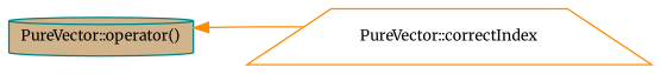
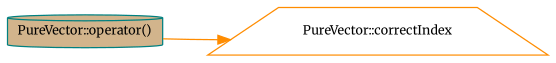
  digraph {
    rankdir=LR
    fontname=Merriweather
    node [fontname=Merriweather fontsize=10 style=filled]
    n1 [color=teal fillcolor=tan fontcolor=black height=0.2 label="PureVector::operator()" shape=cylinder width=0.4]
    n2 [color=darkorange fillcolor=white height=0.2 label="PureVector::correctIndex" shape=trapezium width=0.4]
-   n2 -> n1 [color=darkorange fontname=Merriweather fontsize=10 labelfontname=Helvetica labelfontsize=10 style=solid]
+   n1 -> n2 [color=darkorange fontname=Merriweather fontsize=10 labelfontname=Helvetica labelfontsize=10 style=solid]
  }
